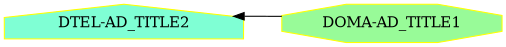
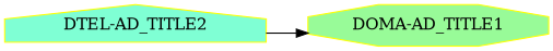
  digraph {
    rankdir=LR
    node [color=yellow style=filled]
    "DTEL-AD_TITLE2" [shape=house fillcolor=aquamarine]
    "DOMA-AD_TITLE1" [shape=octagon fillcolor=palegreen]
-   "DOMA-AD_TITLE1" -> "DTEL-AD_TITLE2"
+   "DTEL-AD_TITLE2" -> "DOMA-AD_TITLE1"
  }
